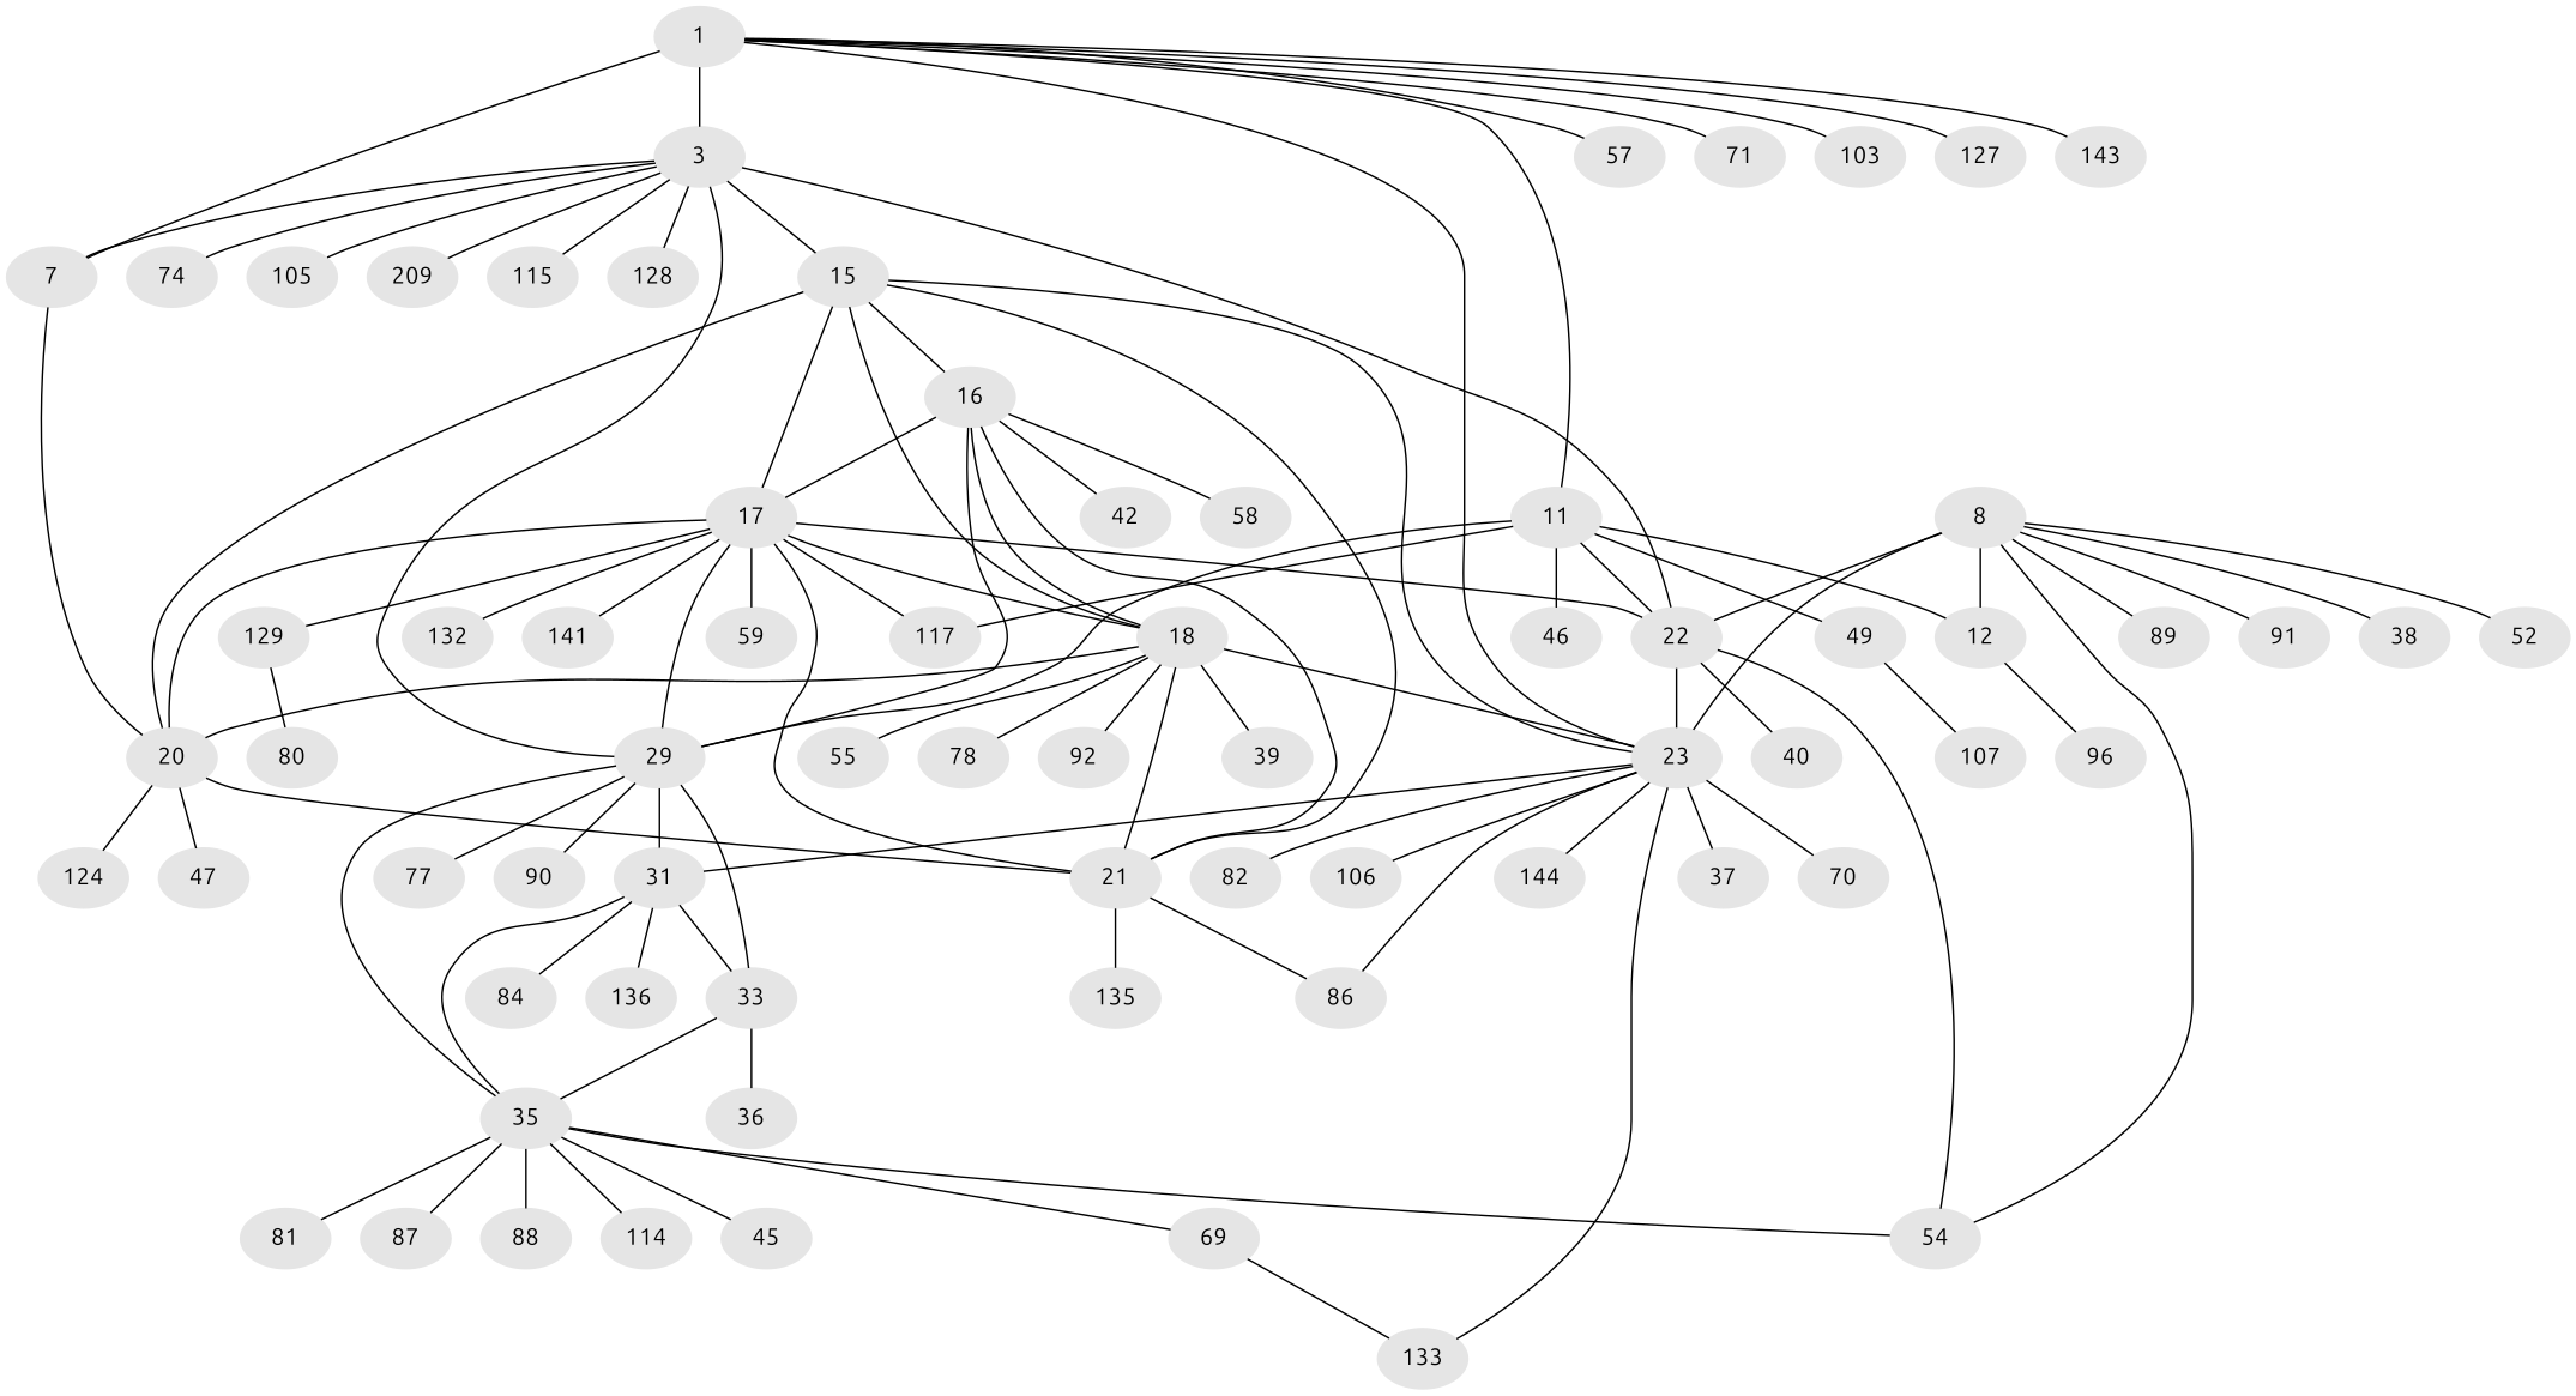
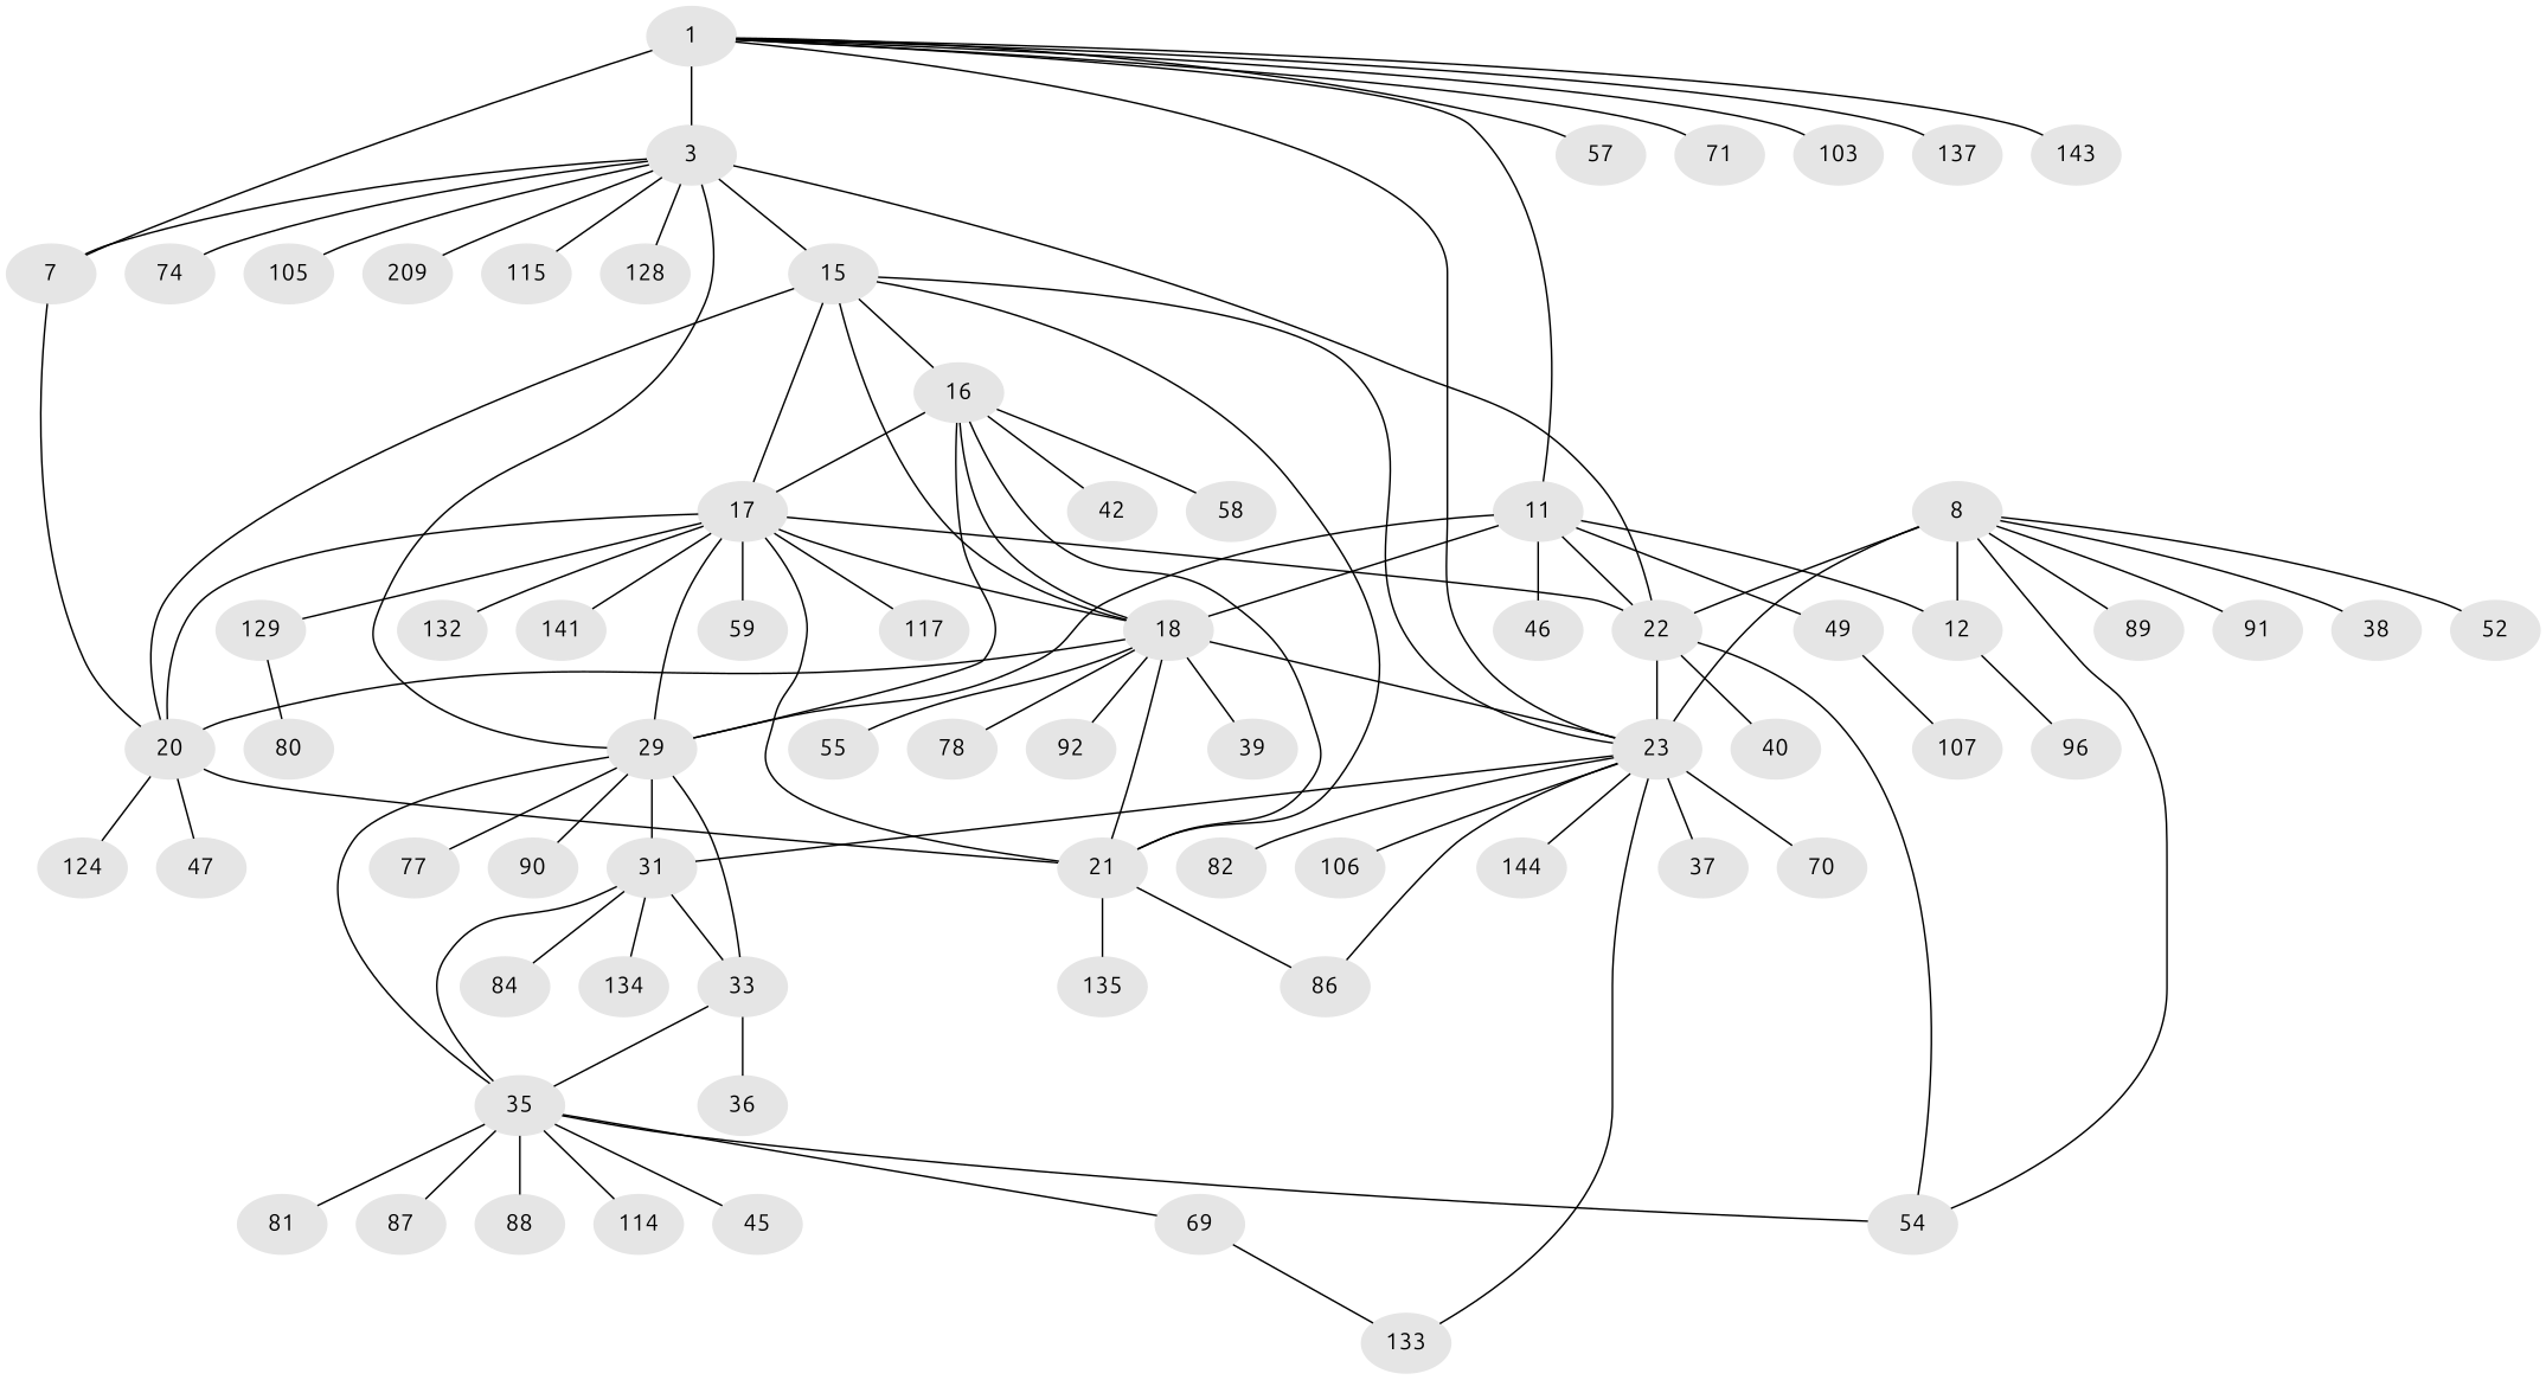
  graph {
    fontname=Ubuntu
    node [color=gray90 fontname=Ubuntu style=filled]
    edge [fontname=Ubuntu]
    1 [super="+2+5+67+111+119+131"]
    3 [super="+4"]
    7 [super="+123+56"]
    11 [super="+14"]
    23 [super="+27+26"]
    57 [super="+130+85"]
    71
    103
-   127
+   127 [label=137]
    143
    15 [super="+100"]
    22 [super="+142+97+24"]
    29 [super="+66+68+30+94+32+64"]
    74
    105
    n16 [label=209]
    115
    128
    20
    12
    18 [super="+19+50"]
    n22 [label=49]
    46
    86 [super="+112"]
    31
    37
    70
    82
    106
    133
    144
    16
    17
    21 [super="+53"]
    54
    40
    33 [super="+108+34"]
    35
    77
    90
    8 [super="+13+75+9+95+10"]
    38 [super="+48"]
    52 [super="+83"]
    89 [super="+99"]
    91
    96
    39
    55
    78
    92
    107
    42 [super="+139+60"]
    58
    59
    117
    129
    132
    141
    47
    124
    135
    80
    84
-   136
+   136 [label=134]
    36 [super="+63"]
    45
    69
    81
    87
    88 [super="+102"]
    114
    1 -- 3 [weight=8]
    1 -- 7 [weight=4]
    1 -- 11
    1 -- 23
    1 -- 57
    1 -- 71
    1 -- 103
    1 -- 127
    1 -- 143
    3 -- 7 [weight=2]
    3 -- 15
    3 -- 22
    3 -- 29 [weight=2]
    3 -- 74
    3 -- 105
    3 -- n16
    3 -- 115
    3 -- 128
    7 -- 20
    11 -- 22
    11 -- 29
    11 -- 12 [weight=2]
-   11 -- 117
+   11 -- 18
    11 -- n22
    11 -- 46
    23 -- 86
    23 -- 31
    23 -- 37
    23 -- 70
    23 -- 82
    23 -- 106
    23 -- 133
    23 -- 144
    15 -- 23
    15 -- 20
    15 -- 18 [weight=2]
    15 -- 16
    15 -- 17
    15 -- 21
    22 -- 23 [weight=12]
    22 -- 54
    22 -- 40
    29 -- 31 [weight=3]
    29 -- 33 [weight=6]
    29 -- 35 [weight=3]
    29 -- 77
    29 -- 90
    20 -- 21
    20 -- 47
    20 -- 124
    12 -- 96
    18 -- 23
    18 -- 20 [weight=2]
    18 -- 21 [weight=2]
    18 -- 39
    18 -- 55
    18 -- 78
    18 -- 92
    n22 -- 107
    31 -- 33 [weight=2]
    31 -- 35
    31 -- 84
    31 -- 136
    16 -- 29
    16 -- 18 [weight=2]
    16 -- 17
    16 -- 21
    16 -- 42
    16 -- 58
    17 -- 22
    17 -- 29
    17 -- 20
    17 -- 18 [weight=2]
    17 -- 21
    17 -- 59
    17 -- 117
    17 -- 129
    17 -- 132
    17 -- 141
    21 -- 86
    21 -- 135
    33 -- 35 [weight=2]
    33 -- 36
    35 -- 54
    35 -- 45
    35 -- 69
    35 -- 81
    35 -- 87
    35 -- 88
    35 -- 114
    8 -- 23 [weight=3]
    8 -- 22
    8 -- 12 [weight=4]
    8 -- 54
    8 -- 38
    8 -- 52
    8 -- 89
    8 -- 91
    129 -- 80
    69 -- 133
  }
